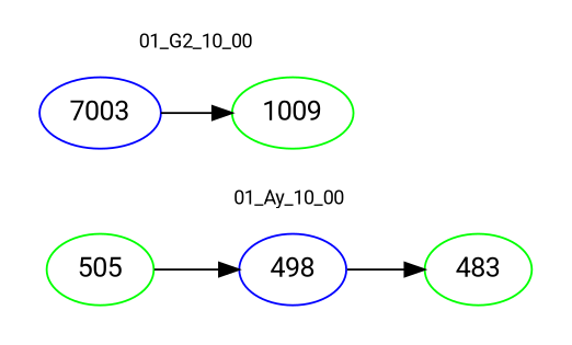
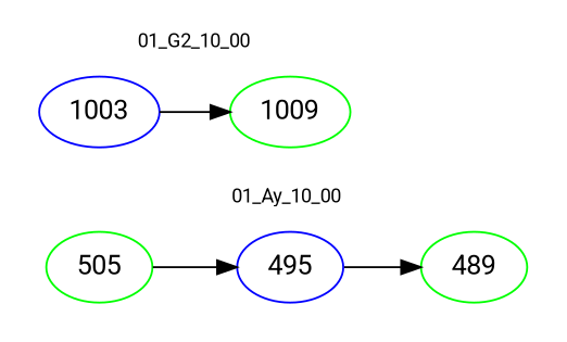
  digraph {
    fontname=Roboto
    rankdir=LR
    node [color=green fontname=Roboto]
    edge [color=black fontname=Roboto]
    n1 [label=505]
-   n2 [color=blue label=498]
-   n3 [label=483]
-   n4 [color=blue label=7003]
+   n2 [color=blue label=495]
+   n3 [label=489]
+   n4 [color=blue label=1003]
    n5 [label=1009]
    subgraph cluster_1 {
      color=white
      fontsize=10
      label="01_Ay_10_00"
      n1
      n2
      n3
    }
    subgraph cluster_2 {
      color=white
      fontsize=10
      label="01_G2_10_00"
      n4
      n5
    }
    n1 -> n2
    n2 -> n3
    n4 -> n5
  }
